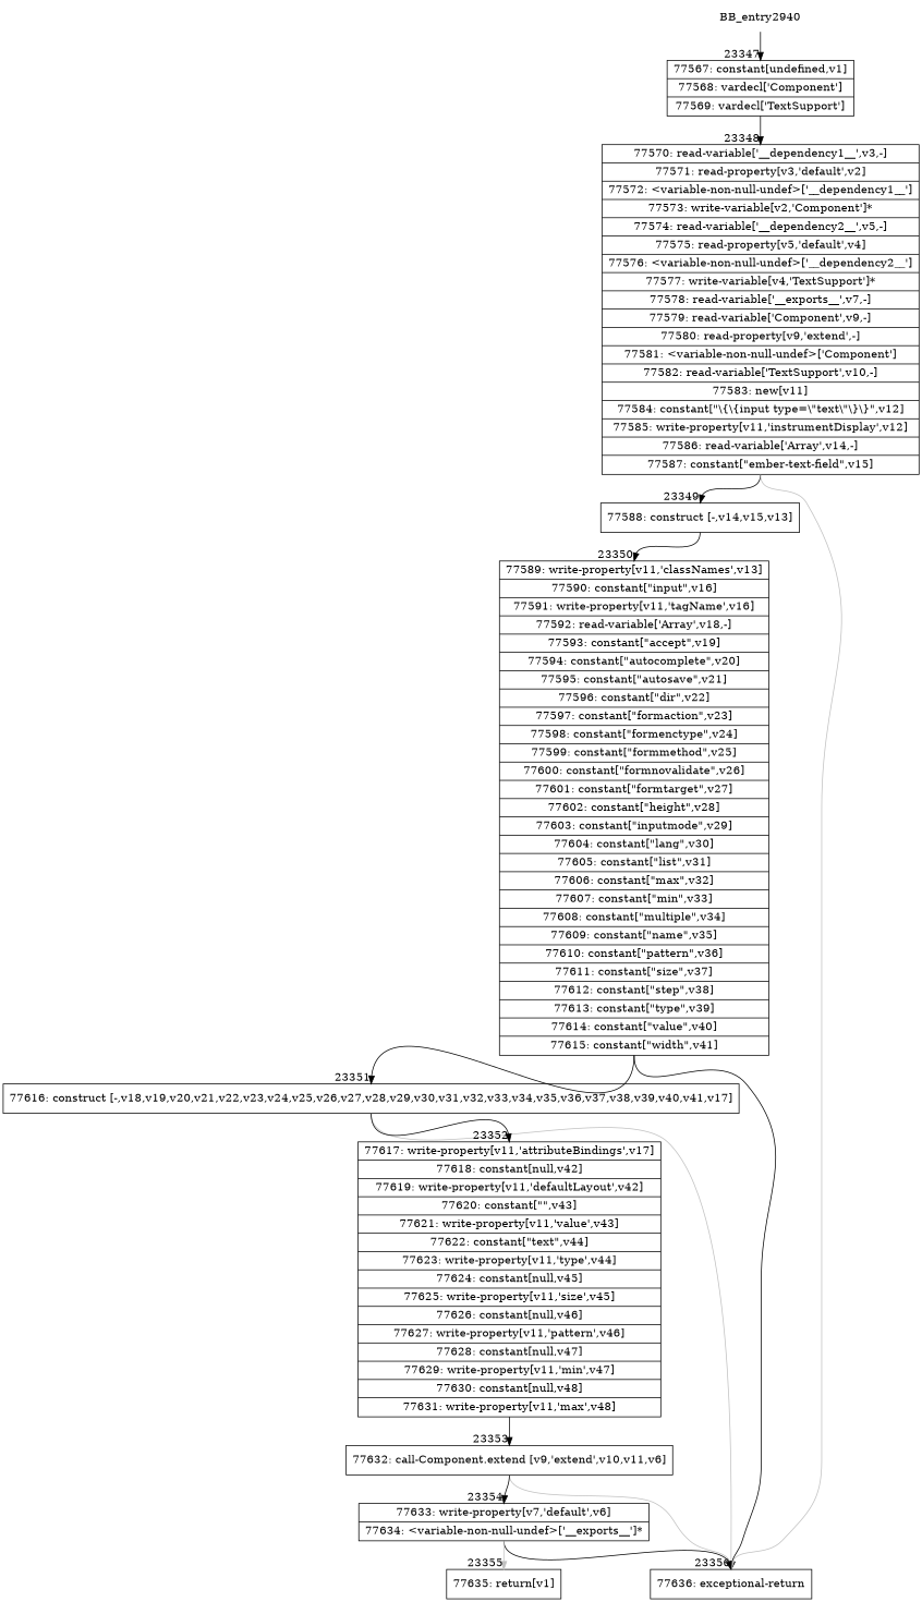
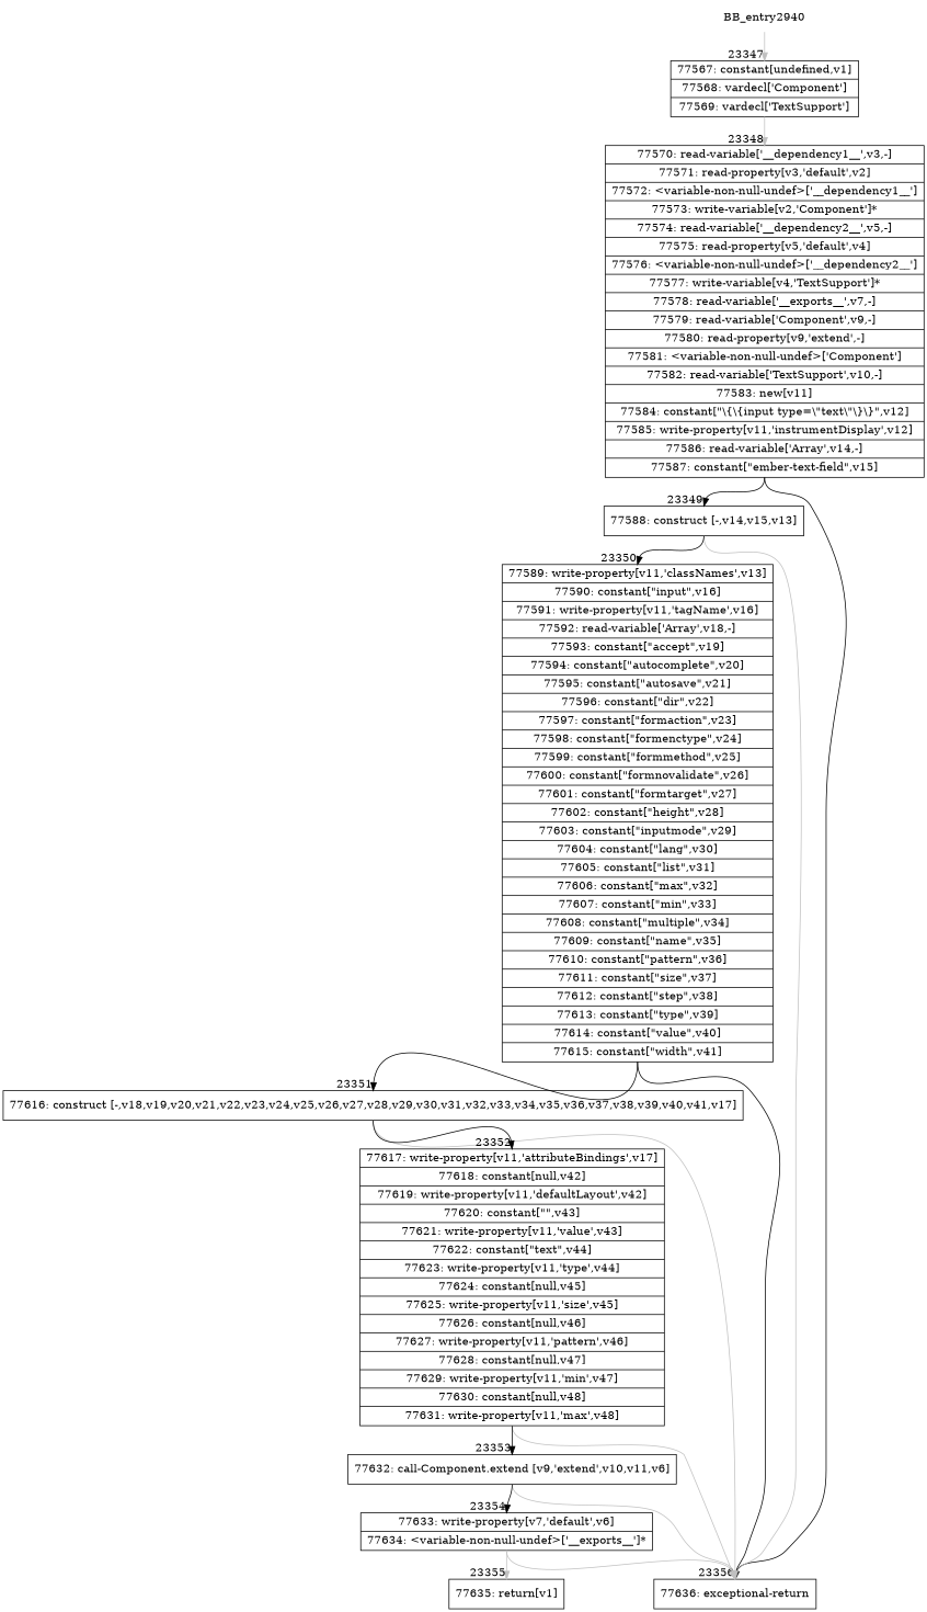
  digraph {
    rankdir=TD
    node [shape=record]
    edge [headport=n tailport=s]
    n1 [label=BB_entry2940 shape=none]
    n2 [label="{77567: constant[undefined,v1]|77568: vardecl['Component']|77569: vardecl['TextSupport']}"]
    n3 [label="{77570: read-variable['__dependency1__',v3,-]|77571: read-property[v3,'default',v2]|77572: \<variable-non-null-undef\>['__dependency1__']|77573: write-variable[v2,'Component']*|77574: read-variable['__dependency2__',v5,-]|77575: read-property[v5,'default',v4]|77576: \<variable-non-null-undef\>['__dependency2__']|77577: write-variable[v4,'TextSupport']*|77578: read-variable['__exports__',v7,-]|77579: read-variable['Component',v9,-]|77580: read-property[v9,'extend',-]|77581: \<variable-non-null-undef\>['Component']|77582: read-variable['TextSupport',v10,-]|77583: new[v11]|77584: constant[\"\\\{\\\{input type=\\\"text\\\"\\\}\\\}\",v12]|77585: write-property[v11,'instrumentDisplay',v12]|77586: read-variable['Array',v14,-]|77587: constant[\"ember-text-field\",v15]}"]
    n4 [label="{77588: construct [-,v14,v15,v13]}"]
    n5 [label="{77636: exceptional-return}"]
    n6 [label="{77589: write-property[v11,'classNames',v13]|77590: constant[\"input\",v16]|77591: write-property[v11,'tagName',v16]|77592: read-variable['Array',v18,-]|77593: constant[\"accept\",v19]|77594: constant[\"autocomplete\",v20]|77595: constant[\"autosave\",v21]|77596: constant[\"dir\",v22]|77597: constant[\"formaction\",v23]|77598: constant[\"formenctype\",v24]|77599: constant[\"formmethod\",v25]|77600: constant[\"formnovalidate\",v26]|77601: constant[\"formtarget\",v27]|77602: constant[\"height\",v28]|77603: constant[\"inputmode\",v29]|77604: constant[\"lang\",v30]|77605: constant[\"list\",v31]|77606: constant[\"max\",v32]|77607: constant[\"min\",v33]|77608: constant[\"multiple\",v34]|77609: constant[\"name\",v35]|77610: constant[\"pattern\",v36]|77611: constant[\"size\",v37]|77612: constant[\"step\",v38]|77613: constant[\"type\",v39]|77614: constant[\"value\",v40]|77615: constant[\"width\",v41]}"]
    n7 [label="{77616: construct [-,v18,v19,v20,v21,v22,v23,v24,v25,v26,v27,v28,v29,v30,v31,v32,v33,v34,v35,v36,v37,v38,v39,v40,v41,v17]}"]
    n8 [label="{77617: write-property[v11,'attributeBindings',v17]|77618: constant[null,v42]|77619: write-property[v11,'defaultLayout',v42]|77620: constant[\"\",v43]|77621: write-property[v11,'value',v43]|77622: constant[\"text\",v44]|77623: write-property[v11,'type',v44]|77624: constant[null,v45]|77625: write-property[v11,'size',v45]|77626: constant[null,v46]|77627: write-property[v11,'pattern',v46]|77628: constant[null,v47]|77629: write-property[v11,'min',v47]|77630: constant[null,v48]|77631: write-property[v11,'max',v48]}"]
    n9 [label="{77632: call-Component.extend [v9,'extend',v10,v11,v6]}"]
    n10 [label="{77633: write-property[v7,'default',v6]|77634: \<variable-non-null-undef\>['__exports__']*}"]
    n11 [label="{77635: return[v1]}"]
-   n1 -> n2 [headlabel="    23347"]
-   n2 -> n3 [headlabel="      23348"]
+   n1 -> n2 [headlabel="    23347" color=gray]
+   n2 -> n3 [headlabel="      23348" color=gray]
    n3 -> n4 [headlabel="      23349"]
-   n3 -> n5 [color=gray headlabel="      23356"]
+   n3 -> n5 [color=black headlabel="      23356"]
+   n4 -> n5 [color=gray]
    n4 -> n6 [headlabel="      23350"]
    n6 -> n5 [color=black]
    n6 -> n7 [headlabel="      23351"]
    n7 -> n5 [color=gray]
    n7 -> n8 [headlabel="      23352"]
+   n8 -> n5 [color=gray]
    n8 -> n9 [headlabel="      23353"]
    n9 -> n5 [color=gray]
    n9 -> n10 [headlabel="      23354"]
-   n10 -> n5 [color=black]
+   n10 -> n5 [color=gray]
    n10 -> n11 [color=gray headlabel="      23355"]
  }
